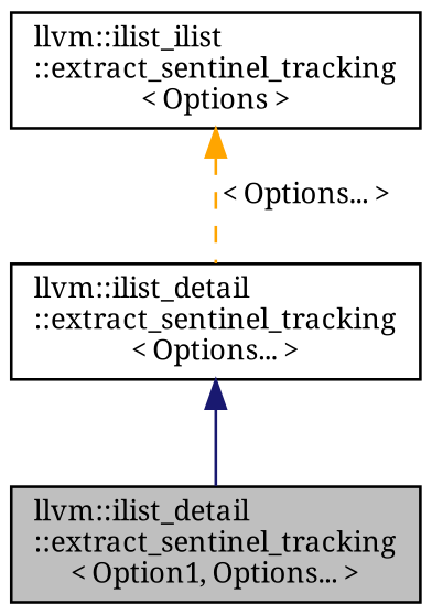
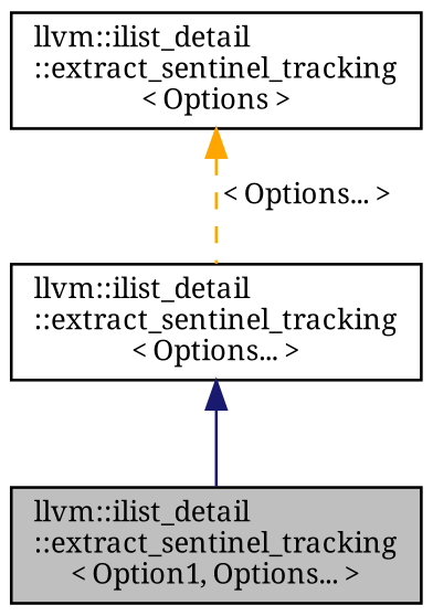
  digraph {
    fontname="Noto Serif"
    node [color=black fontname="Noto Serif" fontsize=10 shape=record]
    edge [dir=back fontname="Noto Serif" fontsize=10 labelfontname=Helvetica labelfontsize=10]
    n1 [fillcolor=grey75 fontcolor=black height=0.2 label="llvm::ilist_detail\l::extract_sentinel_tracking\l\< Option1, Options... \>" style=filled width=0.4]
    n2 [height=0.2 label="llvm::ilist_detail\l::extract_sentinel_tracking\l\< Options... \>" width=0.4]
-   n3 [height=0.2 label="llvm::ilist_ilist\l::extract_sentinel_tracking\l\< Options \>" width=0.4]
+   n3 [height=0.2 label="llvm::ilist_detail\l::extract_sentinel_tracking\l\< Options \>" width=0.4]
    n2 -> n1 [color=midnightblue style=solid]
    n3 -> n2 [color=orange label=" \< Options... \>" style=dashed]
  }
